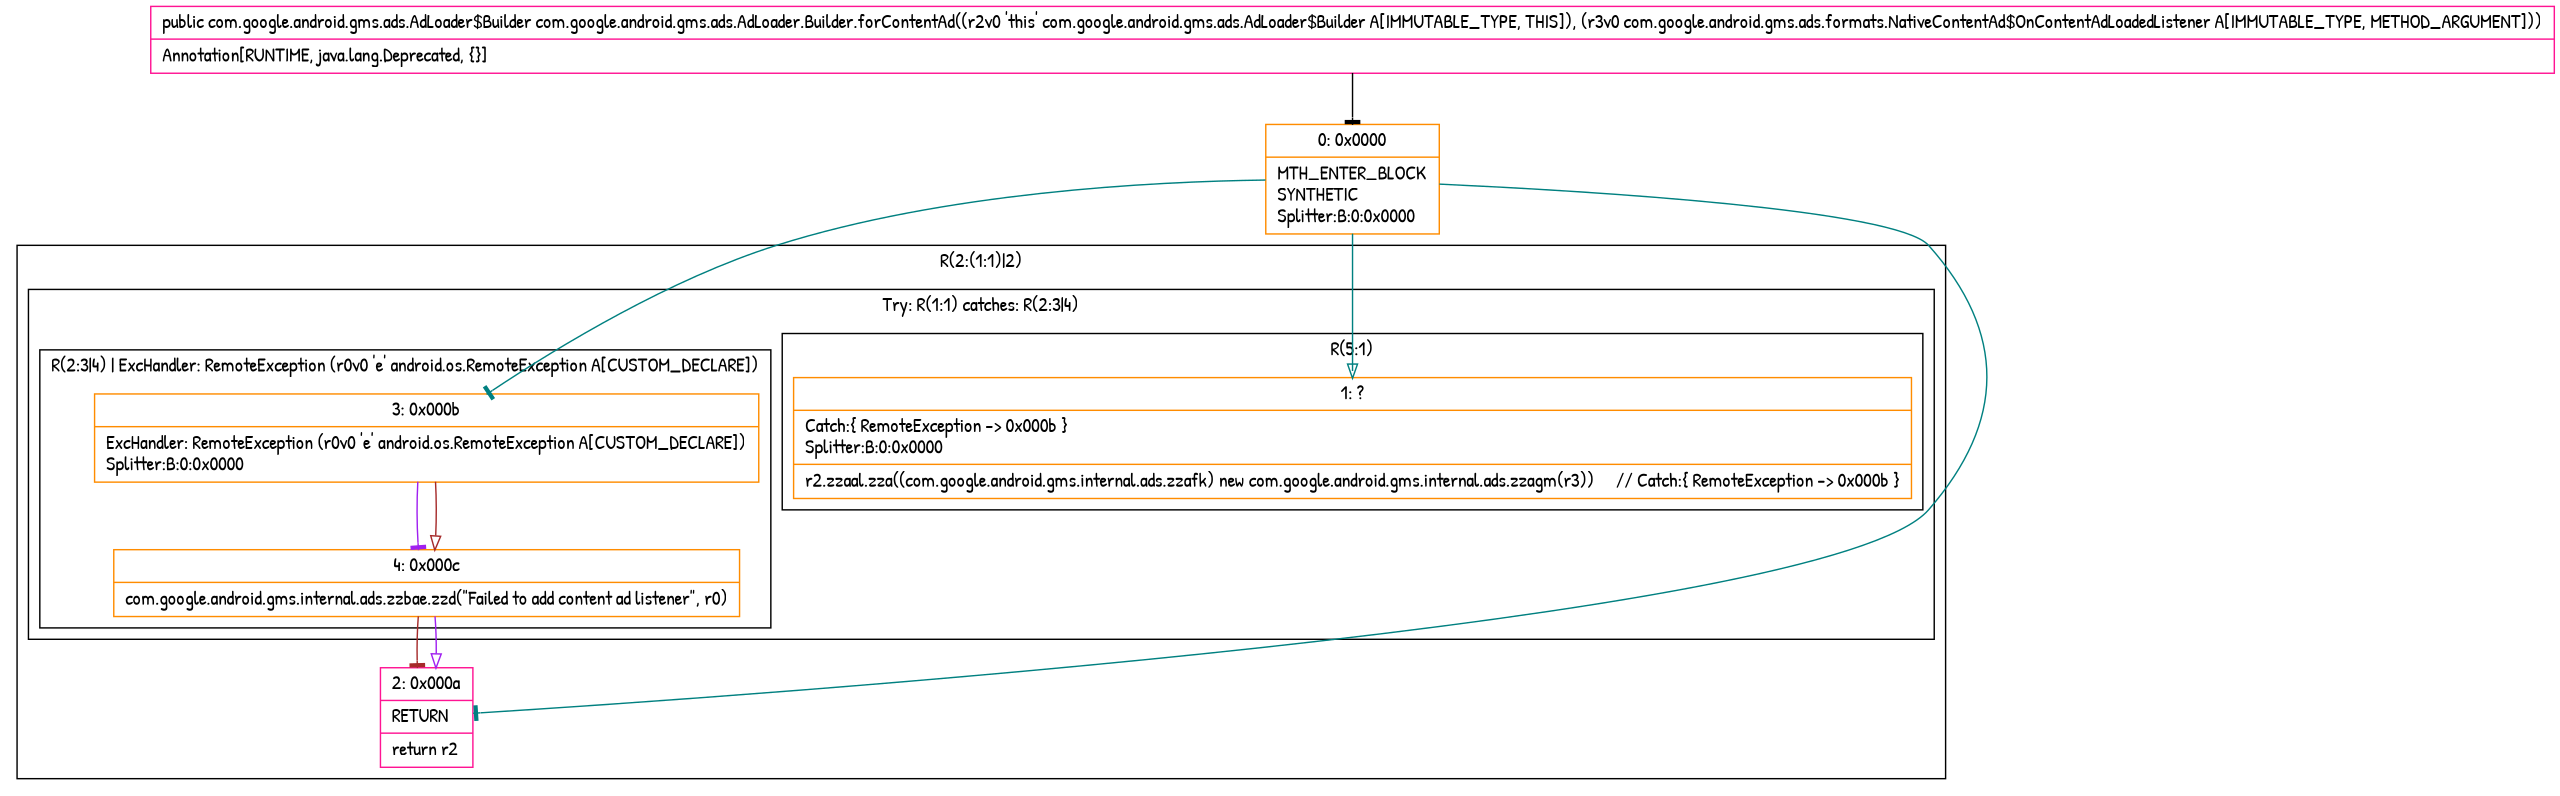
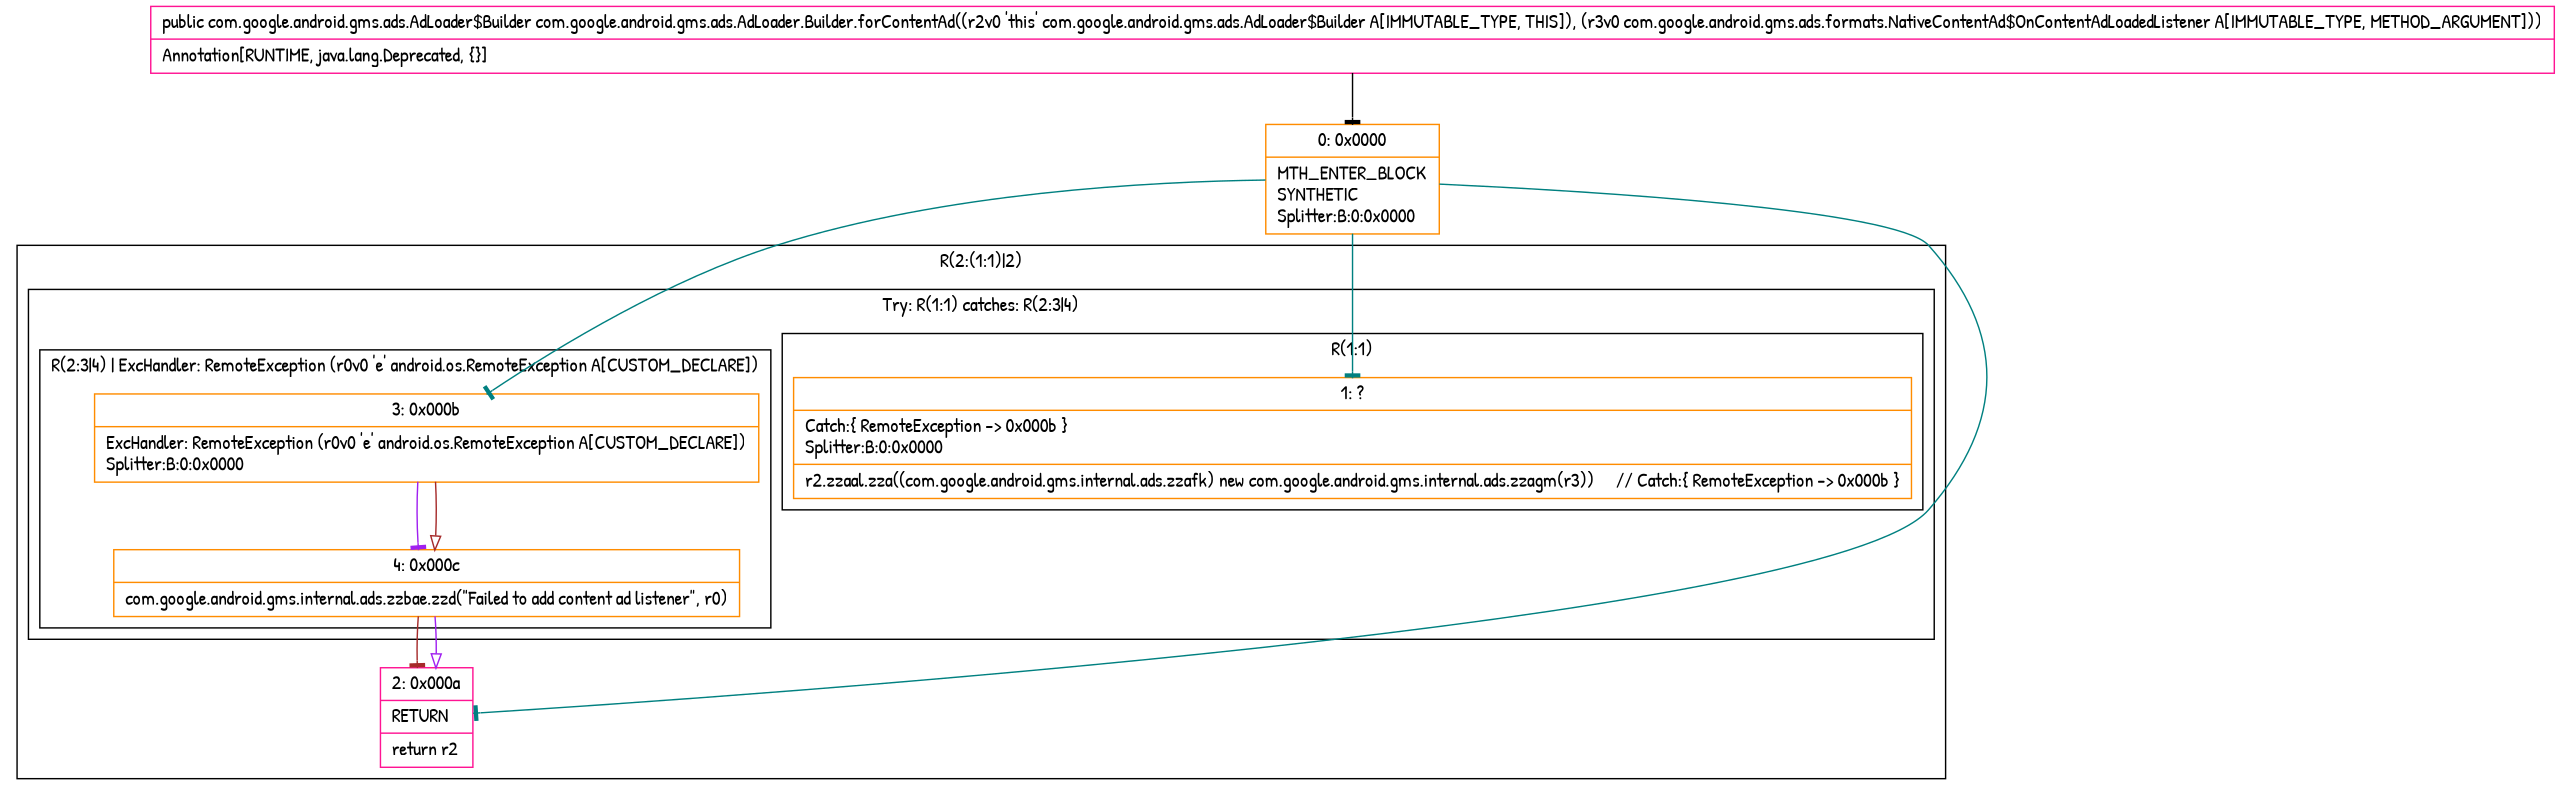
  digraph {
    fontname="Patrick Hand"
    node [color=darkorange fontname="Patrick Hand" shape=record]
    edge [arrowhead=tee color=teal fontname="Patrick Hand"]
    n1 [label="{1\:\ ?|Catch:\{ RemoteException \-\> 0x000b \}\lSplitter:B:0:0x0000\l|r2.zzaal.zza((com.google.android.gms.internal.ads.zzafk) new com.google.android.gms.internal.ads.zzagm(r3))     \/\/ Catch:\{ RemoteException \-\> 0x000b \}\l}"]
    n2 [label="{3\:\ 0x000b|ExcHandler: RemoteException (r0v0 'e' android.os.RemoteException A[CUSTOM_DECLARE])\lSplitter:B:0:0x0000\l}"]
    n3 [label="{4\:\ 0x000c|com.google.android.gms.internal.ads.zzbae.zzd(\"Failed to add content ad listener\", r0)\l}"]
    n4 [color=deeppink label="{2\:\ 0x000a|RETURN\l|return r2\l}"]
    n5 [label="{0\:\ 0x0000|MTH_ENTER_BLOCK\lSYNTHETIC\lSplitter:B:0:0x0000\l}"]
    n6 [color=deeppink label="{public com.google.android.gms.ads.AdLoader$Builder com.google.android.gms.ads.AdLoader.Builder.forContentAd((r2v0 'this' com.google.android.gms.ads.AdLoader$Builder A[IMMUTABLE_TYPE, THIS]), (r3v0 com.google.android.gms.ads.formats.NativeContentAd$OnContentAdLoadedListener A[IMMUTABLE_TYPE, METHOD_ARGUMENT]))  | Annotation[RUNTIME, java.lang.Deprecated, \{\}]\l}"]
    subgraph cluster_1 {
      label="R(2:(1:1)|2)"
      n4
      subgraph cluster_2 {
        label="Try: R(1:1) catches: R(2:3|4)"
        subgraph cluster_3 {
-         label="R(5:1)"
+         label="R(1:1)"
          n1
        }
        subgraph cluster_4 {
          label="R(2:3|4) | ExcHandler: RemoteException (r0v0 'e' android.os.RemoteException A[CUSTOM_DECLARE])\l"
          n2
          n3
        }
      }
    }
    subgraph cluster_5 {
      label="R(2:3|4) | ExcHandler: RemoteException (r0v0 'e' android.os.RemoteException A[CUSTOM_DECLARE])\l"
    }
    n2 -> n3 [color=purple]
    n2 -> n3 [arrowhead=onormal color=brown]
    n3 -> n4 [color=brown]
    n3 -> n4 [arrowhead=onormal color=purple]
-   n5 -> n1 [arrowhead=onormal]
+   n5 -> n1
    n5 -> n2
    n5 -> n4
    n6 -> n5 [color=black]
  }
